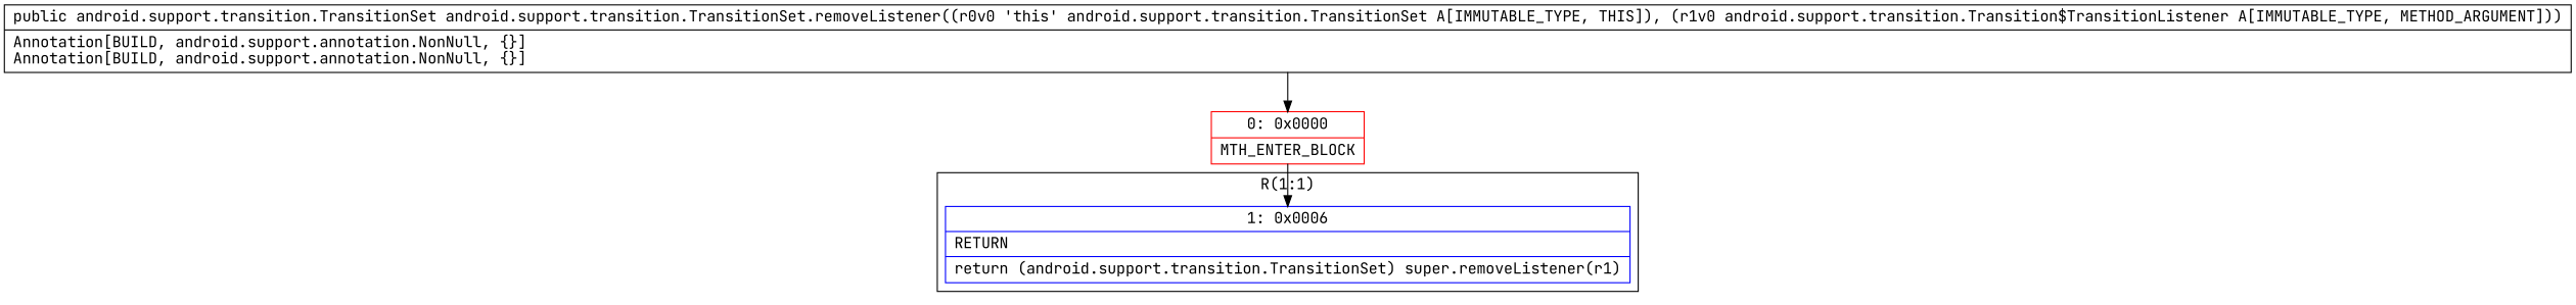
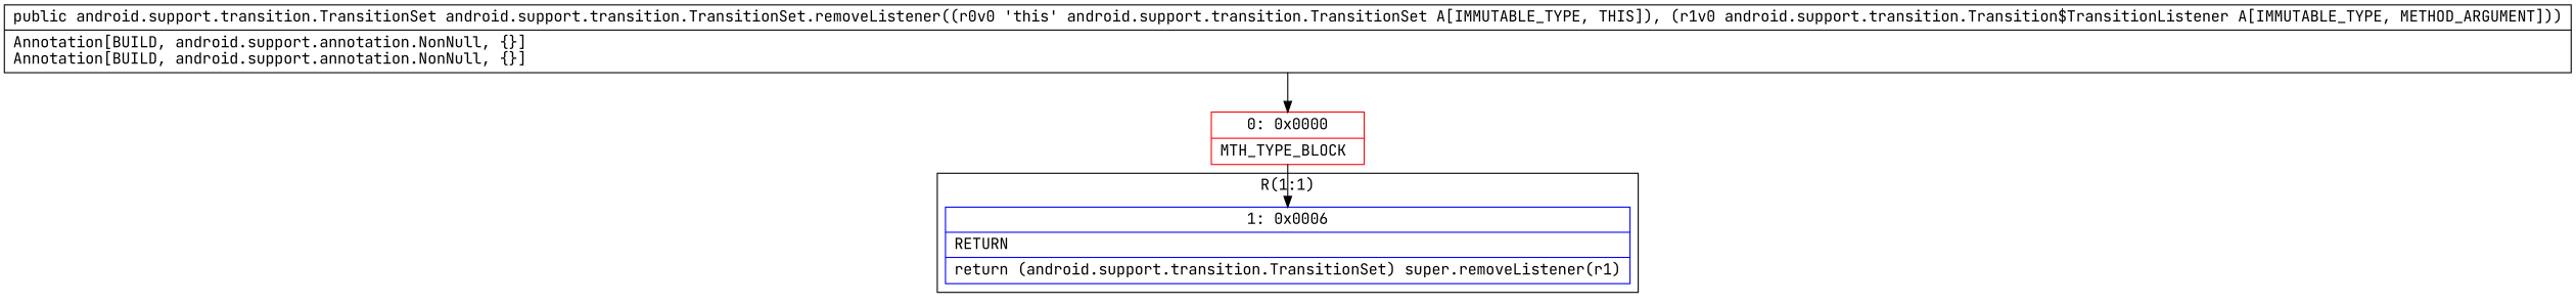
  digraph {
    fontname="JetBrains Mono"
    node [shape=record fontname="JetBrains Mono"]
    edge [fontname="JetBrains Mono"]
    n1 [color=blue label="{1\:\ 0x0006|RETURN\l|return (android.support.transition.TransitionSet) super.removeListener(r1)\l}"]
-   n2 [color=red label="{0\:\ 0x0000|MTH_ENTER_BLOCK\l}"]
+   n2 [color=red label="{0\:\ 0x0000|MTH_TYPE_BLOCK\l}"]
    n3 [label="{public android.support.transition.TransitionSet android.support.transition.TransitionSet.removeListener((r0v0 'this' android.support.transition.TransitionSet A[IMMUTABLE_TYPE, THIS]), (r1v0 android.support.transition.Transition$TransitionListener A[IMMUTABLE_TYPE, METHOD_ARGUMENT]))  | Annotation[BUILD, android.support.annotation.NonNull, \{\}]\lAnnotation[BUILD, android.support.annotation.NonNull, \{\}]\l}"]
    subgraph cluster_1 {
      label="R(1:1)"
      n1
    }
    n2 -> n1
    n3 -> n2
  }
